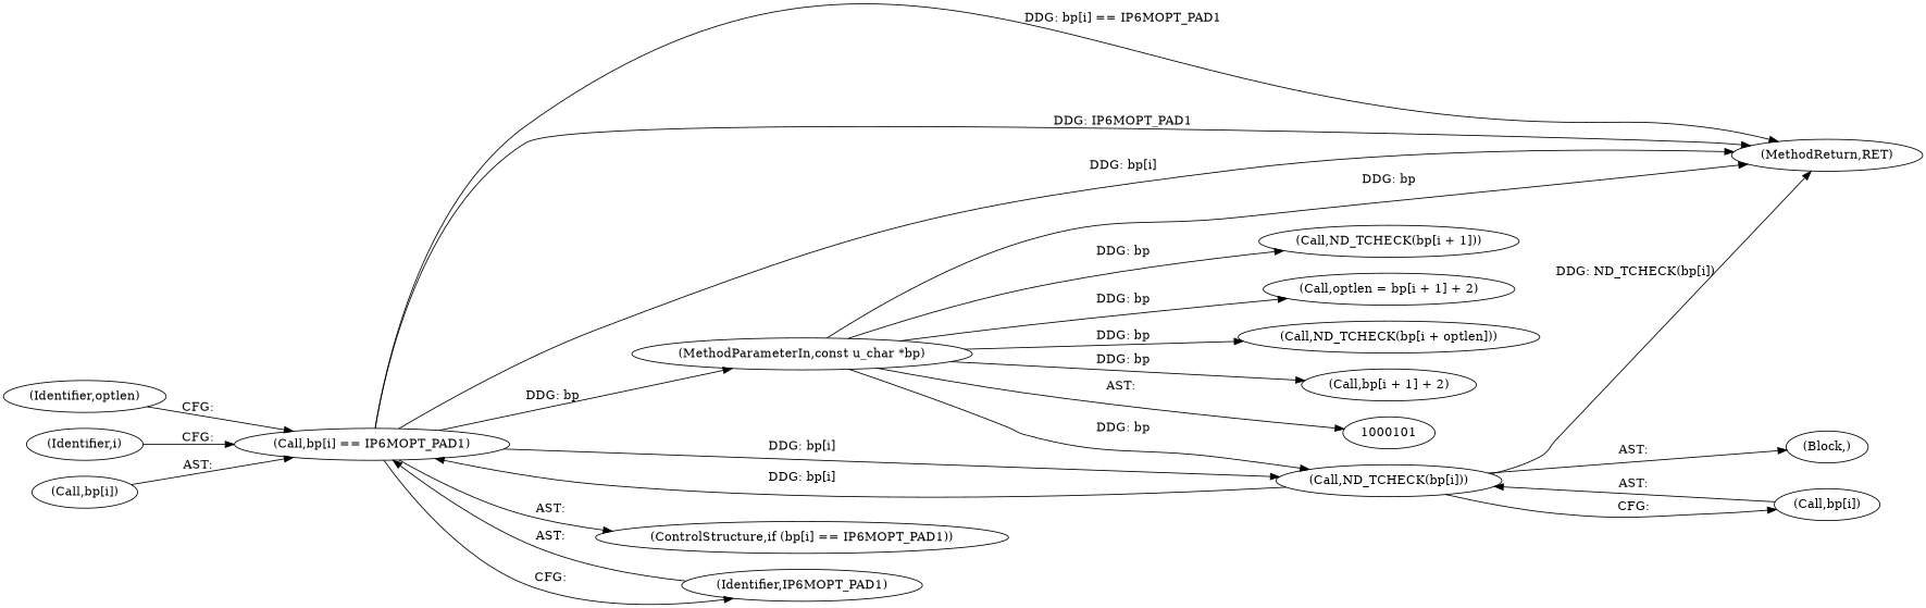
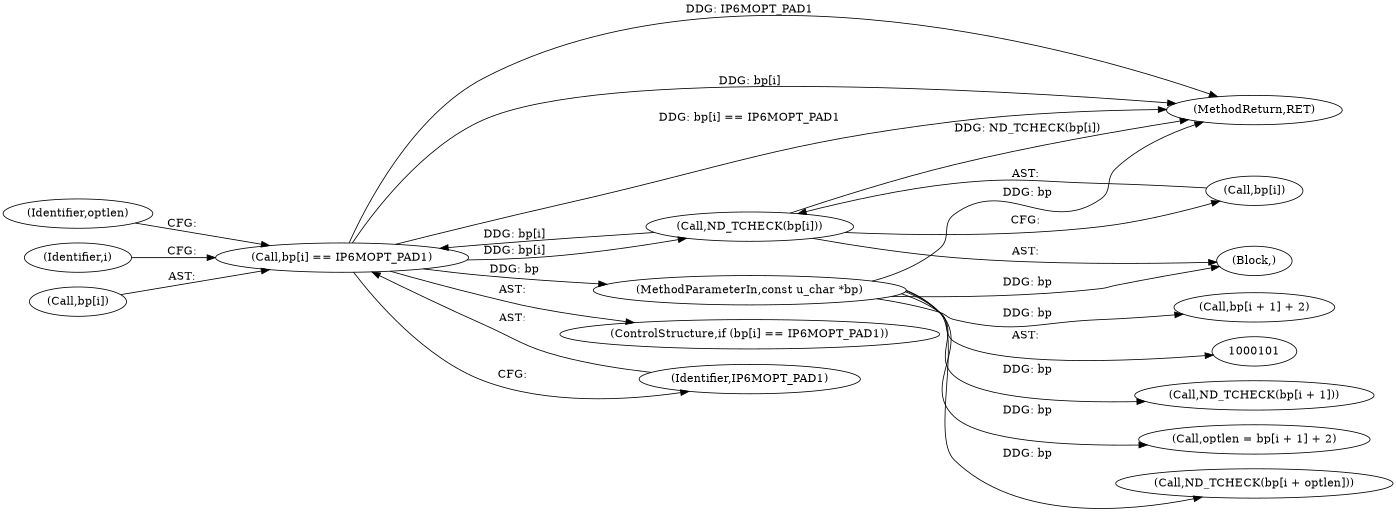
  digraph {
    rankdir=LR
    n1 [label="(Call,bp[i] == IP6MOPT_PAD1)"]
    n2 [label="(Call,ND_TCHECK(bp[i]))"]
    n3 [label="(MethodReturn,RET)"]
    n4 [label="(ControlStructure,if (bp[i] == IP6MOPT_PAD1))"]
    n5 [label="(Identifier,IP6MOPT_PAD1)"]
    n6 [label="(MethodParameterIn,const u_char *bp)"]
    n7 [label="(Block,)"]
    n8 [label="(Call,bp[i])"]
    n9 [label="(Call,ND_TCHECK(bp[i + 1]))"]
    n10 [label="(Call,optlen = bp[i + 1] + 2)"]
    n11 [label="(Call,ND_TCHECK(bp[i + optlen]))"]
    n12 [label="(Call,bp[i + 1] + 2)"]
    1000101
    n14 [label="(Identifier,optlen)"]
    n15 [label="(Identifier,i)"]
    n16 [label="(Call,bp[i])"]
    n1 -> n2 [label="DDG: bp[i]"]
    n1 -> n3 [label="DDG: IP6MOPT_PAD1"]
    n1 -> n3 [label="DDG: bp[i]"]
    n1 -> n3 [label="DDG: bp[i] == IP6MOPT_PAD1"]
    n1 -> n4 [label="AST: "]
    n1 -> n5 [label="CFG: "]
    n1 -> n6 [label="DDG: bp"]
    n2 -> n1 [label="DDG: bp[i]"]
    n2 -> n3 [label="DDG: ND_TCHECK(bp[i])"]
    n2 -> n7 [label="AST: "]
    n2 -> n8 [label="CFG: "]
    n5 -> n1 [label="AST: "]
-   n6 -> n2 [label="DDG: bp"]
+   n6 -> n7 [label="DDG: bp"]
    n6 -> n3 [label="DDG: bp"]
    n6 -> n9 [label="DDG: bp"]
    n6 -> n10 [label="DDG: bp"]
    n6 -> n11 [label="DDG: bp"]
    n6 -> n12 [label="DDG: bp"]
    n6 -> 1000101 [label="AST: "]
    n8 -> n2 [label="AST: "]
    n14 -> n1 [label="CFG: "]
    n15 -> n1 [label="CFG: "]
    n16 -> n1 [label="AST: "]
  }
